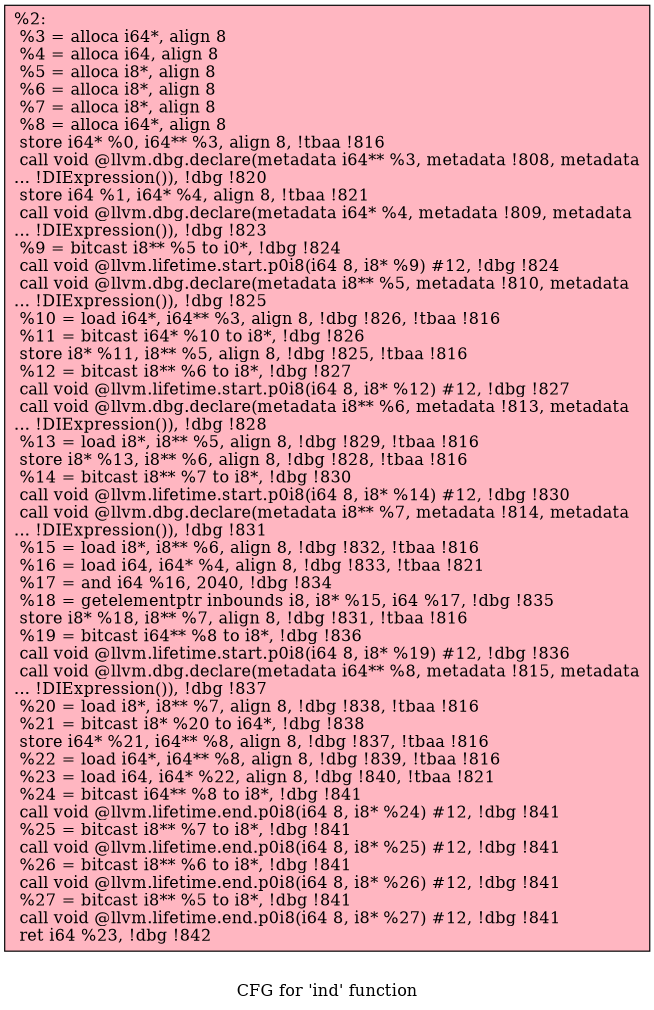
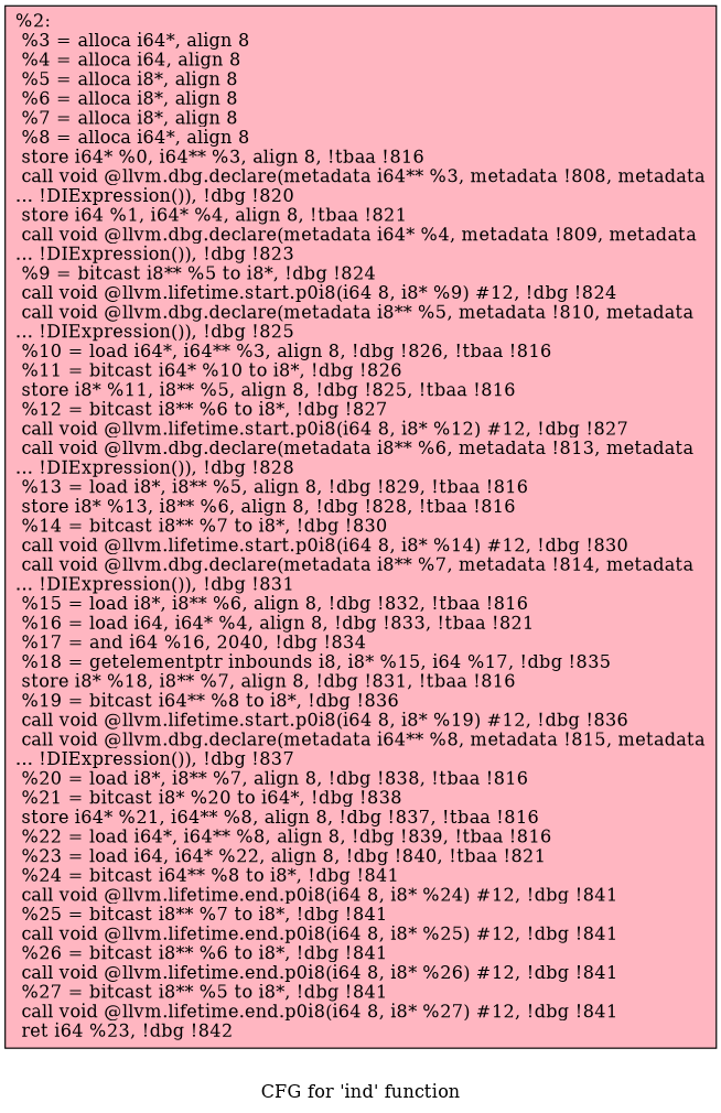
  digraph {
    label="CFG for 'ind' function"
-   n1 [label="{%2:\l  %3 = alloca i64*, align 8\l  %4 = alloca i64, align 8\l  %5 = alloca i8*, align 8\l  %6 = alloca i8*, align 8\l  %7 = alloca i8*, align 8\l  %8 = alloca i64*, align 8\l  store i64* %0, i64** %3, align 8, !tbaa !816\l  call void @llvm.dbg.declare(metadata i64** %3, metadata !808, metadata\l... !DIExpression()), !dbg !820\l  store i64 %1, i64* %4, align 8, !tbaa !821\l  call void @llvm.dbg.declare(metadata i64* %4, metadata !809, metadata\l... !DIExpression()), !dbg !823\l  %9 = bitcast i8** %5 to i0*, !dbg !824\l  call void @llvm.lifetime.start.p0i8(i64 8, i8* %9) #12, !dbg !824\l  call void @llvm.dbg.declare(metadata i8** %5, metadata !810, metadata\l... !DIExpression()), !dbg !825\l  %10 = load i64*, i64** %3, align 8, !dbg !826, !tbaa !816\l  %11 = bitcast i64* %10 to i8*, !dbg !826\l  store i8* %11, i8** %5, align 8, !dbg !825, !tbaa !816\l  %12 = bitcast i8** %6 to i8*, !dbg !827\l  call void @llvm.lifetime.start.p0i8(i64 8, i8* %12) #12, !dbg !827\l  call void @llvm.dbg.declare(metadata i8** %6, metadata !813, metadata\l... !DIExpression()), !dbg !828\l  %13 = load i8*, i8** %5, align 8, !dbg !829, !tbaa !816\l  store i8* %13, i8** %6, align 8, !dbg !828, !tbaa !816\l  %14 = bitcast i8** %7 to i8*, !dbg !830\l  call void @llvm.lifetime.start.p0i8(i64 8, i8* %14) #12, !dbg !830\l  call void @llvm.dbg.declare(metadata i8** %7, metadata !814, metadata\l... !DIExpression()), !dbg !831\l  %15 = load i8*, i8** %6, align 8, !dbg !832, !tbaa !816\l  %16 = load i64, i64* %4, align 8, !dbg !833, !tbaa !821\l  %17 = and i64 %16, 2040, !dbg !834\l  %18 = getelementptr inbounds i8, i8* %15, i64 %17, !dbg !835\l  store i8* %18, i8** %7, align 8, !dbg !831, !tbaa !816\l  %19 = bitcast i64** %8 to i8*, !dbg !836\l  call void @llvm.lifetime.start.p0i8(i64 8, i8* %19) #12, !dbg !836\l  call void @llvm.dbg.declare(metadata i64** %8, metadata !815, metadata\l... !DIExpression()), !dbg !837\l  %20 = load i8*, i8** %7, align 8, !dbg !838, !tbaa !816\l  %21 = bitcast i8* %20 to i64*, !dbg !838\l  store i64* %21, i64** %8, align 8, !dbg !837, !tbaa !816\l  %22 = load i64*, i64** %8, align 8, !dbg !839, !tbaa !816\l  %23 = load i64, i64* %22, align 8, !dbg !840, !tbaa !821\l  %24 = bitcast i64** %8 to i8*, !dbg !841\l  call void @llvm.lifetime.end.p0i8(i64 8, i8* %24) #12, !dbg !841\l  %25 = bitcast i8** %7 to i8*, !dbg !841\l  call void @llvm.lifetime.end.p0i8(i64 8, i8* %25) #12, !dbg !841\l  %26 = bitcast i8** %6 to i8*, !dbg !841\l  call void @llvm.lifetime.end.p0i8(i64 8, i8* %26) #12, !dbg !841\l  %27 = bitcast i8** %5 to i8*, !dbg !841\l  call void @llvm.lifetime.end.p0i8(i64 8, i8* %27) #12, !dbg !841\l  ret i64 %23, !dbg !842\l}" shape=record style=filled fillcolor=lightpink]
+   n1 [label="{%2:\l  %3 = alloca i64*, align 8\l  %4 = alloca i64, align 8\l  %5 = alloca i8*, align 8\l  %6 = alloca i8*, align 8\l  %7 = alloca i8*, align 8\l  %8 = alloca i64*, align 8\l  store i64* %0, i64** %3, align 8, !tbaa !816\l  call void @llvm.dbg.declare(metadata i64** %3, metadata !808, metadata\l... !DIExpression()), !dbg !820\l  store i64 %1, i64* %4, align 8, !tbaa !821\l  call void @llvm.dbg.declare(metadata i64* %4, metadata !809, metadata\l... !DIExpression()), !dbg !823\l  %9 = bitcast i8** %5 to i8*, !dbg !824\l  call void @llvm.lifetime.start.p0i8(i64 8, i8* %9) #12, !dbg !824\l  call void @llvm.dbg.declare(metadata i8** %5, metadata !810, metadata\l... !DIExpression()), !dbg !825\l  %10 = load i64*, i64** %3, align 8, !dbg !826, !tbaa !816\l  %11 = bitcast i64* %10 to i8*, !dbg !826\l  store i8* %11, i8** %5, align 8, !dbg !825, !tbaa !816\l  %12 = bitcast i8** %6 to i8*, !dbg !827\l  call void @llvm.lifetime.start.p0i8(i64 8, i8* %12) #12, !dbg !827\l  call void @llvm.dbg.declare(metadata i8** %6, metadata !813, metadata\l... !DIExpression()), !dbg !828\l  %13 = load i8*, i8** %5, align 8, !dbg !829, !tbaa !816\l  store i8* %13, i8** %6, align 8, !dbg !828, !tbaa !816\l  %14 = bitcast i8** %7 to i8*, !dbg !830\l  call void @llvm.lifetime.start.p0i8(i64 8, i8* %14) #12, !dbg !830\l  call void @llvm.dbg.declare(metadata i8** %7, metadata !814, metadata\l... !DIExpression()), !dbg !831\l  %15 = load i8*, i8** %6, align 8, !dbg !832, !tbaa !816\l  %16 = load i64, i64* %4, align 8, !dbg !833, !tbaa !821\l  %17 = and i64 %16, 2040, !dbg !834\l  %18 = getelementptr inbounds i8, i8* %15, i64 %17, !dbg !835\l  store i8* %18, i8** %7, align 8, !dbg !831, !tbaa !816\l  %19 = bitcast i64** %8 to i8*, !dbg !836\l  call void @llvm.lifetime.start.p0i8(i64 8, i8* %19) #12, !dbg !836\l  call void @llvm.dbg.declare(metadata i64** %8, metadata !815, metadata\l... !DIExpression()), !dbg !837\l  %20 = load i8*, i8** %7, align 8, !dbg !838, !tbaa !816\l  %21 = bitcast i8* %20 to i64*, !dbg !838\l  store i64* %21, i64** %8, align 8, !dbg !837, !tbaa !816\l  %22 = load i64*, i64** %8, align 8, !dbg !839, !tbaa !816\l  %23 = load i64, i64* %22, align 8, !dbg !840, !tbaa !821\l  %24 = bitcast i64** %8 to i8*, !dbg !841\l  call void @llvm.lifetime.end.p0i8(i64 8, i8* %24) #12, !dbg !841\l  %25 = bitcast i8** %7 to i8*, !dbg !841\l  call void @llvm.lifetime.end.p0i8(i64 8, i8* %25) #12, !dbg !841\l  %26 = bitcast i8** %6 to i8*, !dbg !841\l  call void @llvm.lifetime.end.p0i8(i64 8, i8* %26) #12, !dbg !841\l  %27 = bitcast i8** %5 to i8*, !dbg !841\l  call void @llvm.lifetime.end.p0i8(i64 8, i8* %27) #12, !dbg !841\l  ret i64 %23, !dbg !842\l}" shape=record style=filled fillcolor=lightpink]
  }
